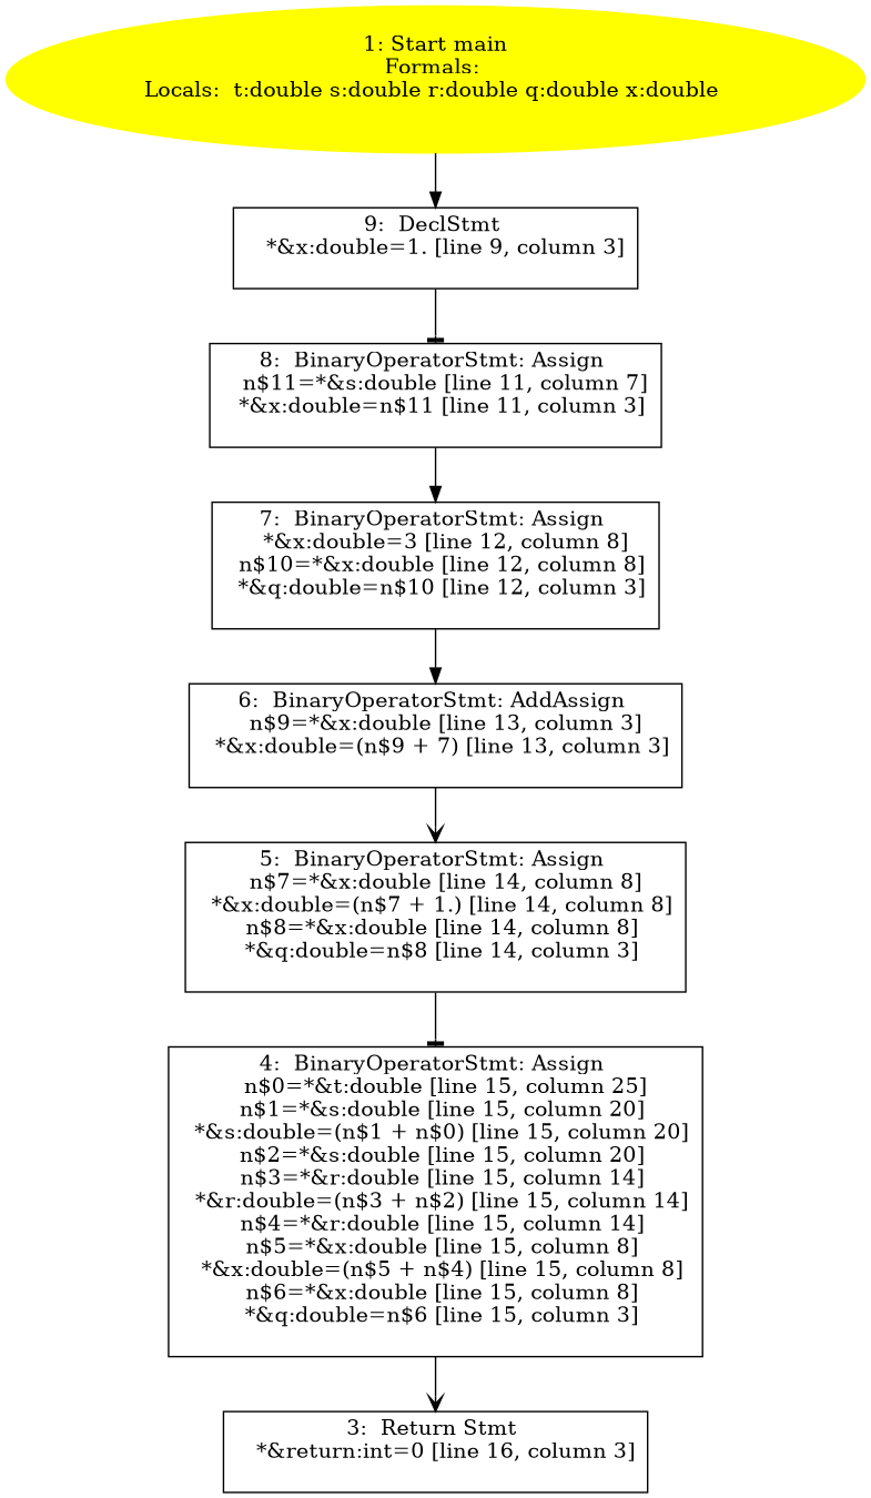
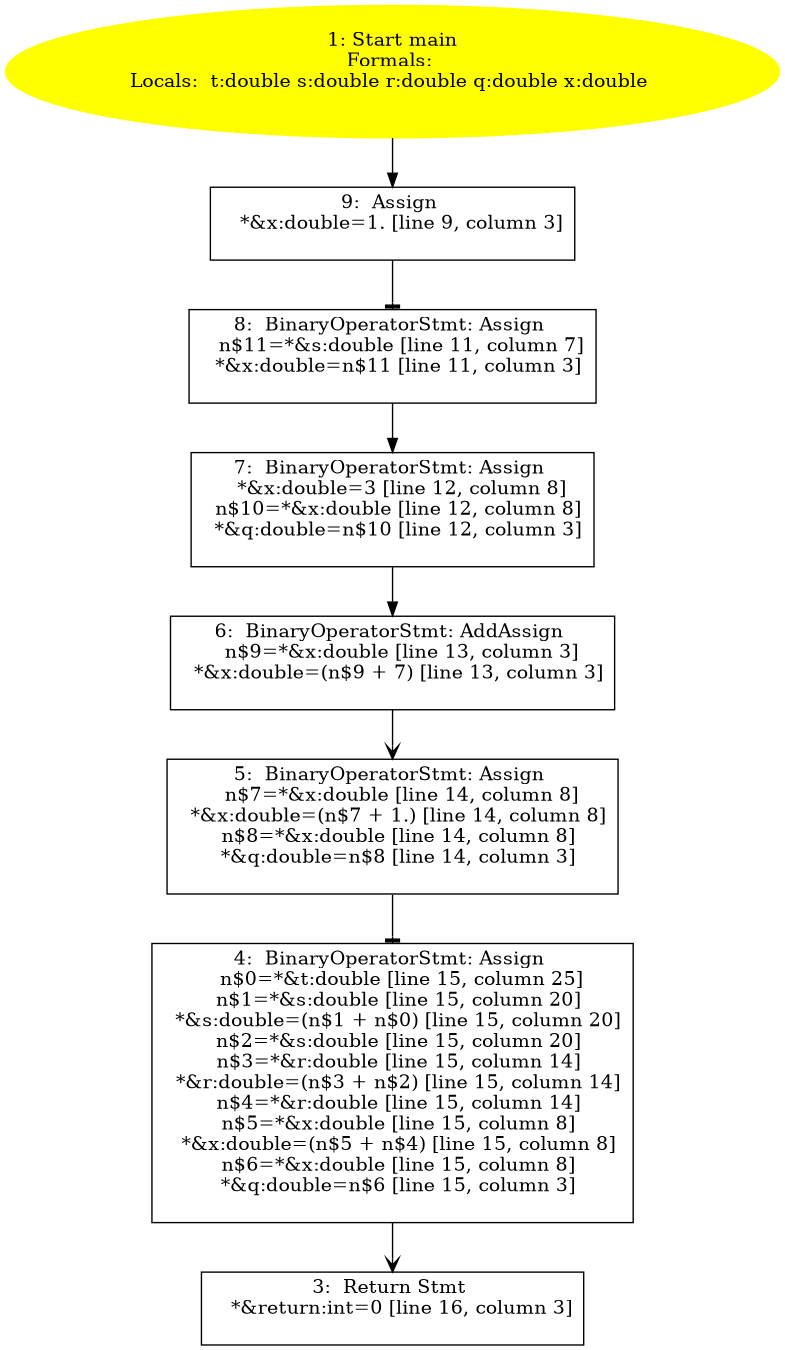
  digraph {
    node [shape=box]
    edge [arrowhead=normal]
    n1 [color=yellow label="1: Start main\nFormals: \nLocals:  t:double s:double r:double q:double x:double \n  " style=filled shape=""]
-   n2 [label="9:  DeclStmt \n   *&x:double=1. [line 9, column 3]\n "]
+   n2 [label="9:  Assign \n   *&x:double=1. [line 9, column 3]\n "]
    n3 [label="8:  BinaryOperatorStmt: Assign \n   n$11=*&s:double [line 11, column 7]\n  *&x:double=n$11 [line 11, column 3]\n "]
    n4 [label="7:  BinaryOperatorStmt: Assign \n   *&x:double=3 [line 12, column 8]\n  n$10=*&x:double [line 12, column 8]\n  *&q:double=n$10 [line 12, column 3]\n "]
    n5 [label="3:  Return Stmt \n   *&return:int=0 [line 16, column 3]\n "]
    n6 [label="4:  BinaryOperatorStmt: Assign \n   n$0=*&t:double [line 15, column 25]\n  n$1=*&s:double [line 15, column 20]\n  *&s:double=(n$1 + n$0) [line 15, column 20]\n  n$2=*&s:double [line 15, column 20]\n  n$3=*&r:double [line 15, column 14]\n  *&r:double=(n$3 + n$2) [line 15, column 14]\n  n$4=*&r:double [line 15, column 14]\n  n$5=*&x:double [line 15, column 8]\n  *&x:double=(n$5 + n$4) [line 15, column 8]\n  n$6=*&x:double [line 15, column 8]\n  *&q:double=n$6 [line 15, column 3]\n "]
    n7 [label="5:  BinaryOperatorStmt: Assign \n   n$7=*&x:double [line 14, column 8]\n  *&x:double=(n$7 + 1.) [line 14, column 8]\n  n$8=*&x:double [line 14, column 8]\n  *&q:double=n$8 [line 14, column 3]\n "]
    n8 [label="6:  BinaryOperatorStmt: AddAssign \n   n$9=*&x:double [line 13, column 3]\n  *&x:double=(n$9 + 7) [line 13, column 3]\n "]
    n1 -> n2
    n2 -> n3 [arrowhead=tee]
    n3 -> n4
    n4 -> n8
    n6 -> n5 [arrowhead=vee]
    n7 -> n6 [arrowhead=tee]
    n8 -> n7 [arrowhead=vee]
  }
